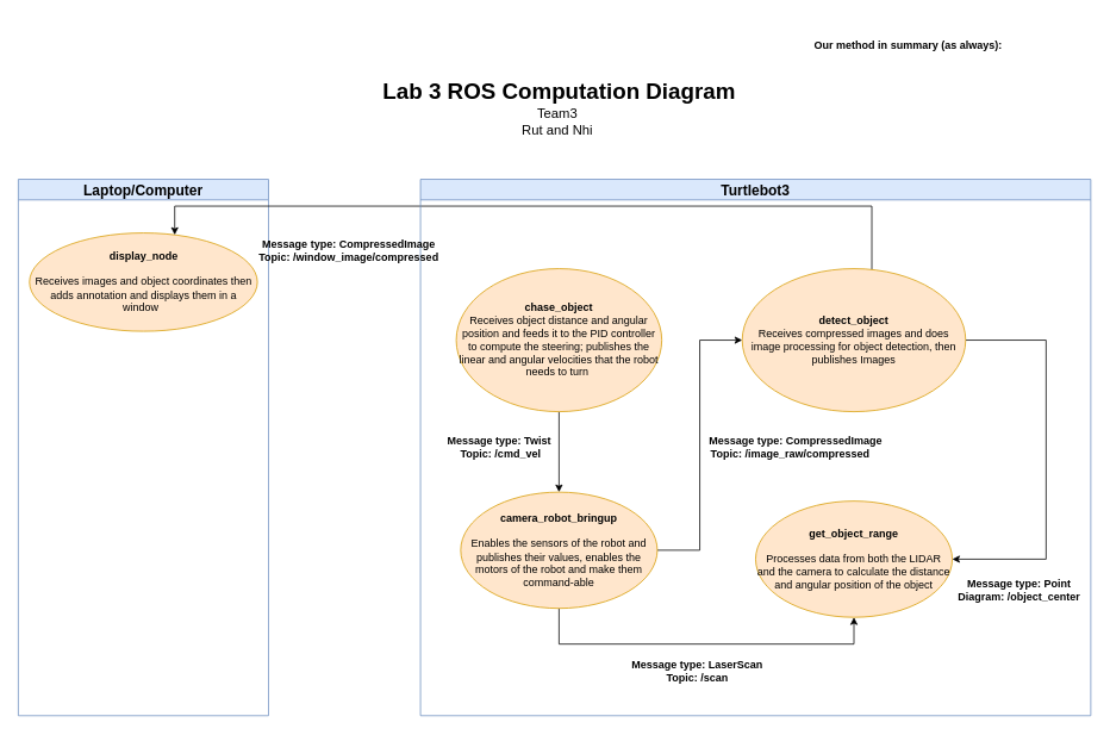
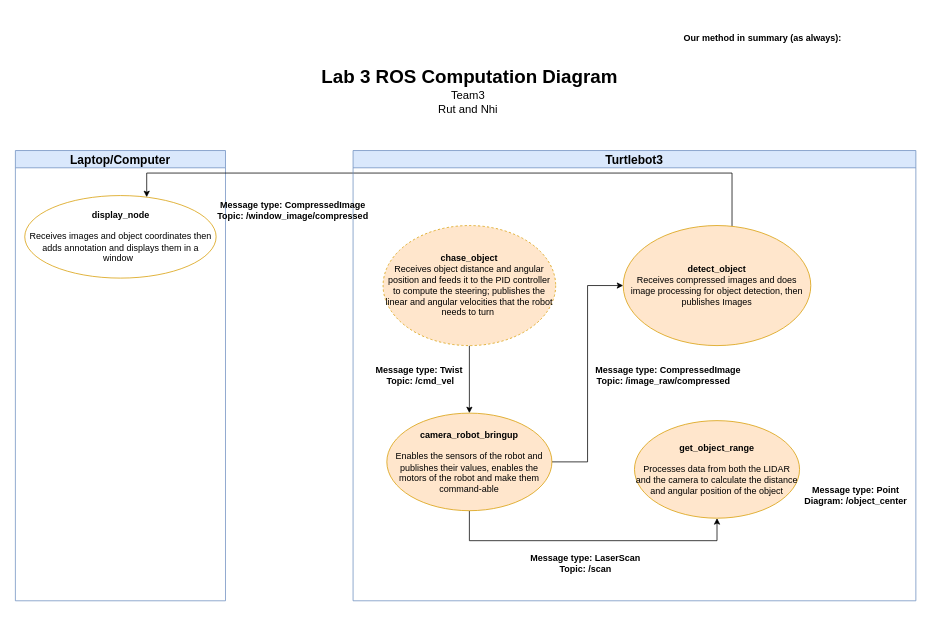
  <mxCell id="0" />
  <mxCell id="1" parent="0" />
  <mxCell id="2" value="Laptop/Computer" style="swimlane;whiteSpace=wrap;html=1;fillColor=#dae8fc;strokeColor=#6c8ebf;fontSize=16;" parent="1" vertex="1"><mxGeometry x="20" y="200" width="280" height="600" as="geometry" /></mxCell>
- <mxCell id="3" value="&lt;div&gt;&lt;b&gt;display_node&lt;/b&gt;&lt;/div&gt;&lt;div&gt;&lt;b&gt;&lt;br&gt;&lt;/b&gt;&lt;/div&gt;&lt;div&gt;Receives images and object coordinates then adds annotation and displays them in a window&amp;nbsp;&amp;nbsp;&lt;/div&gt;" style="ellipse;whiteSpace=wrap;html=1;fillColor=#ffe6cc;strokeColor=#d79b00;" parent="2" vertex="1"><mxGeometry x="12.5" y="60" width="255" height="110" as="geometry" /></mxCell>
+ <mxCell id="3" value="&lt;div&gt;&lt;b&gt;display_node&lt;/b&gt;&lt;/div&gt;&lt;div&gt;&lt;b&gt;&lt;br&gt;&lt;/b&gt;&lt;/div&gt;&lt;div&gt;Receives images and object coordinates then adds annotation and displays them in a window&amp;nbsp;&amp;nbsp;&lt;/div&gt;" style="ellipse;whiteSpace=wrap;html=1;fillColor=#ffffff;strokeColor=#d79b00;" parent="2" vertex="1"><mxGeometry x="12.5" y="60" width="255" height="110" as="geometry" /></mxCell>
  <mxCell id="4" style="edgeStyle=orthogonalEdgeStyle;rounded=0;orthogonalLoop=1;jettySize=auto;html=1;" parent="1" source="14" target="3" edge="1"><mxGeometry relative="1" as="geometry"><Array as="points"><mxPoint x="975" y="230" /><mxPoint x="195" y="230" /></Array></mxGeometry></mxCell>
  <mxCell id="5" value="Turtlebot3" style="swimlane;whiteSpace=wrap;html=1;fillColor=#dae8fc;strokeColor=#6c8ebf;fontSize=16;" parent="1" vertex="1"><mxGeometry x="470" y="200" width="750" height="600" as="geometry" /></mxCell>
  <mxCell id="6" value="&lt;div&gt;&lt;b&gt;get_object_range&lt;/b&gt;&lt;br&gt;&lt;/div&gt;&lt;div&gt;&lt;b&gt;&lt;br&gt;&lt;/b&gt;&lt;/div&gt;&lt;div&gt; Processes data from both the LIDAR and the camera to calculate the distance and angular position of the object&lt;/div&gt;" style="ellipse;whiteSpace=wrap;html=1;fillColor=#ffe6cc;strokeColor=#d79b00;" parent="5" vertex="1"><mxGeometry x="375" y="359.94" width="220" height="130" as="geometry" /></mxCell>
- <mxCell id="7" style="edgeStyle=orthogonalEdgeStyle;rounded=0;orthogonalLoop=1;jettySize=auto;html=1;entryX=1;entryY=0.5;entryDx=0;entryDy=0;" edge="1" parent="5" source="14" target="6"><mxGeometry relative="1" as="geometry"><Array as="points"><mxPoint x="700" y="179.94" /><mxPoint x="700" y="424.94" /></Array></mxGeometry></mxCell>
  <mxCell id="8" value="Message type: Point&lt;div style=&quot;font-size: 12px;&quot;&gt;Diagram: /object_center&lt;/div&gt;" style="text;html=1;align=center;verticalAlign=middle;whiteSpace=wrap;rounded=0;fontStyle=1;fontSize=12;" vertex="1" parent="5"><mxGeometry x="590" y="429.94" width="160" height="60" as="geometry" /></mxCell>
  <mxCell id="9" style="edgeStyle=orthogonalEdgeStyle;rounded=0;orthogonalLoop=1;jettySize=auto;html=1;entryX=0.5;entryY=0;entryDx=0;entryDy=0;" edge="1" parent="5" source="10" target="13"><mxGeometry relative="1" as="geometry" /></mxCell>
- <mxCell id="10" value="&lt;div&gt;&lt;b&gt;chase_object&lt;/b&gt;&lt;/div&gt;&lt;div&gt;Receives object distance and angular position and feeds it to the PID controller to compute the steering; publishes the linear and angular velocities that the robot needs to turn&lt;span style=&quot;background-color: initial;&quot;&gt;&amp;nbsp;&lt;/span&gt;&lt;/div&gt;" style="ellipse;whiteSpace=wrap;html=1;fillColor=#ffe6cc;strokeColor=#d79b00;" parent="5" vertex="1"><mxGeometry x="40" y="99.94" width="230" height="160" as="geometry" /></mxCell>
+ <mxCell id="10" value="&lt;div&gt;&lt;b&gt;chase_object&lt;/b&gt;&lt;/div&gt;&lt;div&gt;Receives object distance and angular position and feeds it to the PID controller to compute the steering; publishes the linear and angular velocities that the robot needs to turn&lt;span style=&quot;background-color: initial;&quot;&gt;&amp;nbsp;&lt;/span&gt;&lt;/div&gt;" style="ellipse;whiteSpace=wrap;html=1;fillColor=#ffe6cc;strokeColor=#d79b00;dashed=1;" parent="5" vertex="1"><mxGeometry x="40" y="99.94" width="230" height="160" as="geometry" /></mxCell>
  <mxCell id="11" style="edgeStyle=orthogonalEdgeStyle;rounded=0;orthogonalLoop=1;jettySize=auto;html=1;entryX=0;entryY=0.5;entryDx=0;entryDy=0;" edge="1" parent="5" source="13" target="14"><mxGeometry relative="1" as="geometry" /></mxCell>
  <mxCell id="12" style="edgeStyle=orthogonalEdgeStyle;rounded=0;orthogonalLoop=1;jettySize=auto;html=1;entryX=0.5;entryY=1;entryDx=0;entryDy=0;" edge="1" parent="5" source="13" target="6"><mxGeometry relative="1" as="geometry"><Array as="points"><mxPoint x="155" y="519.94" /><mxPoint x="485" y="519.94" /></Array></mxGeometry></mxCell>
  <mxCell id="13" value="&lt;b&gt;camera_robot_bringup&lt;/b&gt;&lt;div&gt;&lt;br&gt;&lt;/div&gt;&lt;div&gt;Enables the sensors of the robot and publishes their values, enables the motors of the robot and make them command-able&lt;/div&gt;" style="ellipse;whiteSpace=wrap;html=1;fillColor=#ffe6cc;strokeColor=#d79b00;" parent="5" vertex="1"><mxGeometry x="45" y="349.94" width="220" height="130" as="geometry" /></mxCell>
  <mxCell id="14" value="&lt;div&gt;&lt;b&gt;detect_object&lt;/b&gt;&lt;/div&gt;&lt;div&gt;&lt;div&gt;Receives compressed images and does image processing for object detection, then publishes Images&lt;/div&gt;&lt;/div&gt;" style="ellipse;whiteSpace=wrap;html=1;fillColor=#ffe6cc;strokeColor=#d79b00;" parent="5" vertex="1"><mxGeometry x="360" y="99.94" width="250" height="160" as="geometry" /></mxCell>
  <mxCell id="15" value="&lt;font style=&quot;font-size: 12px;&quot;&gt;Message type: CompressedImage&lt;/font&gt;&lt;div style=&quot;font-size: 12px;&quot;&gt;&lt;font style=&quot;font-size: 12px;&quot;&gt;Topic: /image_raw/compressed &lt;span style=&quot;white-space: pre;&quot;&gt;&#09;&lt;/span&gt;&amp;nbsp;&lt;/font&gt;&lt;/div&gt;" style="text;html=1;align=center;verticalAlign=middle;whiteSpace=wrap;rounded=0;fontStyle=1;fontSize=11;spacing=-8;" parent="5" vertex="1"><mxGeometry x="300" y="269.94" width="240" height="60" as="geometry" /></mxCell>
  <mxCell id="16" value="&lt;font style=&quot;font-size: 12px;&quot;&gt;Message type: LaserScan&lt;/font&gt;&lt;div style=&quot;font-size: 12px;&quot;&gt;&lt;font style=&quot;font-size: 12px;&quot;&gt;Topic: /scan&lt;/font&gt;&lt;/div&gt;" style="text;html=1;align=center;verticalAlign=middle;whiteSpace=wrap;rounded=0;fontStyle=1;fontSize=11;spacing=-8;" parent="5" vertex="1"><mxGeometry x="190" y="519.94" width="240" height="60" as="geometry" /></mxCell>
  <mxCell id="17" value="Message type: Twist&amp;nbsp;&lt;div style=&quot;font-size: 12px;&quot;&gt;&lt;span style=&quot;background-color: initial; font-size: 12px;&quot;&gt;Topic: /cmd_vel&lt;/span&gt;&lt;br style=&quot;font-size: 12px;&quot;&gt;&lt;/div&gt;" style="text;html=1;align=center;verticalAlign=middle;whiteSpace=wrap;rounded=0;fontStyle=1;fontSize=12;" vertex="1" parent="5"><mxGeometry x="10" y="269.94" width="160" height="60" as="geometry" /></mxCell>
  <mxCell id="18" value="Lab 3 ROS Computation Diagram" style="text;html=1;align=center;verticalAlign=middle;resizable=0;points=[];autosize=1;strokeColor=none;fillColor=none;fontStyle=1;fontSize=25;" parent="1" vertex="1"><mxGeometry x="425" y="80" width="400" height="40" as="geometry" /></mxCell>
  <mxCell id="19" value="Team3&amp;nbsp;&lt;div style=&quot;font-size: 15px;&quot;&gt;Rut and Nhi&lt;span style=&quot;background-color: initial; font-size: 15px;&quot;&gt;&amp;nbsp;&lt;/span&gt;&lt;/div&gt;" style="text;html=1;align=center;verticalAlign=middle;whiteSpace=wrap;rounded=0;fontSize=15;" parent="1" vertex="1"><mxGeometry x="532.5" y="120" width="185" height="30" as="geometry" /></mxCell>
  <mxCell id="20" value="&lt;font style=&quot;font-size: 12px;&quot;&gt;Message type: CompressedImage&lt;/font&gt;&lt;div style=&quot;font-size: 12px;&quot;&gt;&lt;font style=&quot;font-size: 12px;&quot;&gt;Topic: /window_image/compressed&lt;/font&gt;&lt;/div&gt;" style="text;html=1;align=center;verticalAlign=middle;whiteSpace=wrap;rounded=0;fontStyle=1;fontSize=12;spacing=-8;" parent="1" vertex="1"><mxGeometry x="270" y="250" width="240" height="60" as="geometry" /></mxCell>
  <mxCell id="21" value="" style="shape=image;verticalLabelPosition=bottom;labelBackgroundColor=default;verticalAlign=top;aspect=fixed;imageAspect=0;image=https://learnopencv.com/wp-content/uploads/2024/09/pid_controller_meme.jpeg;" vertex="1" parent="1"><mxGeometry x="920" y="61" width="192.12" height="122" as="geometry" /></mxCell>
  <mxCell id="22" value="&lt;span style=&quot;font-size: 12px;&quot;&gt;Our method in summary (as always):&lt;/span&gt;" style="text;html=1;align=center;verticalAlign=middle;whiteSpace=wrap;rounded=0;fontStyle=1;fontSize=11;spacing=-8;" vertex="1" parent="1"><mxGeometry x="896.06" y="20" width="240" height="60" as="geometry" /></mxCell>
